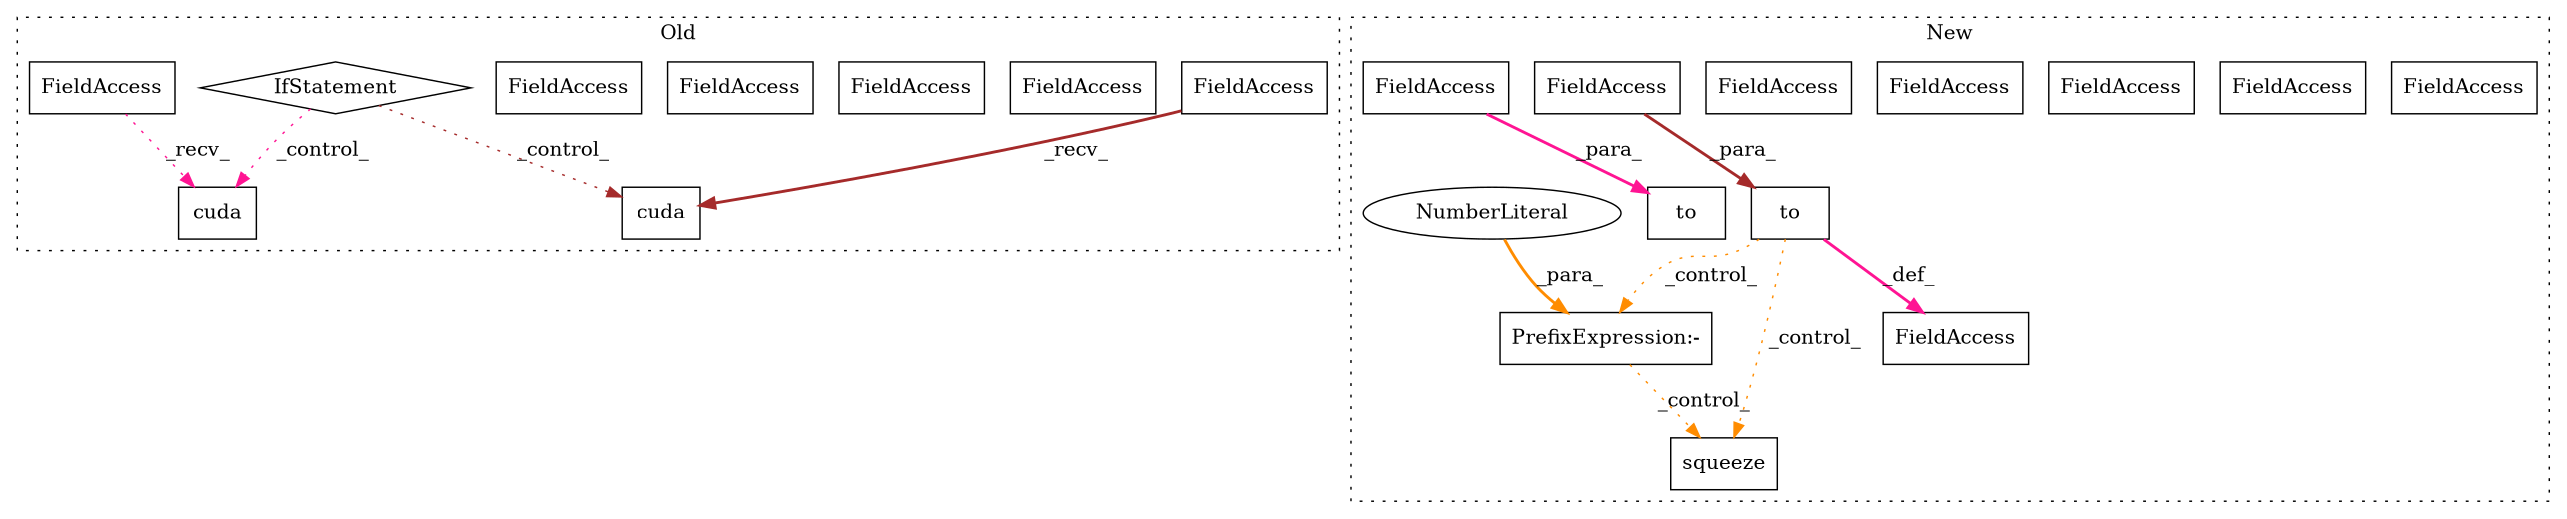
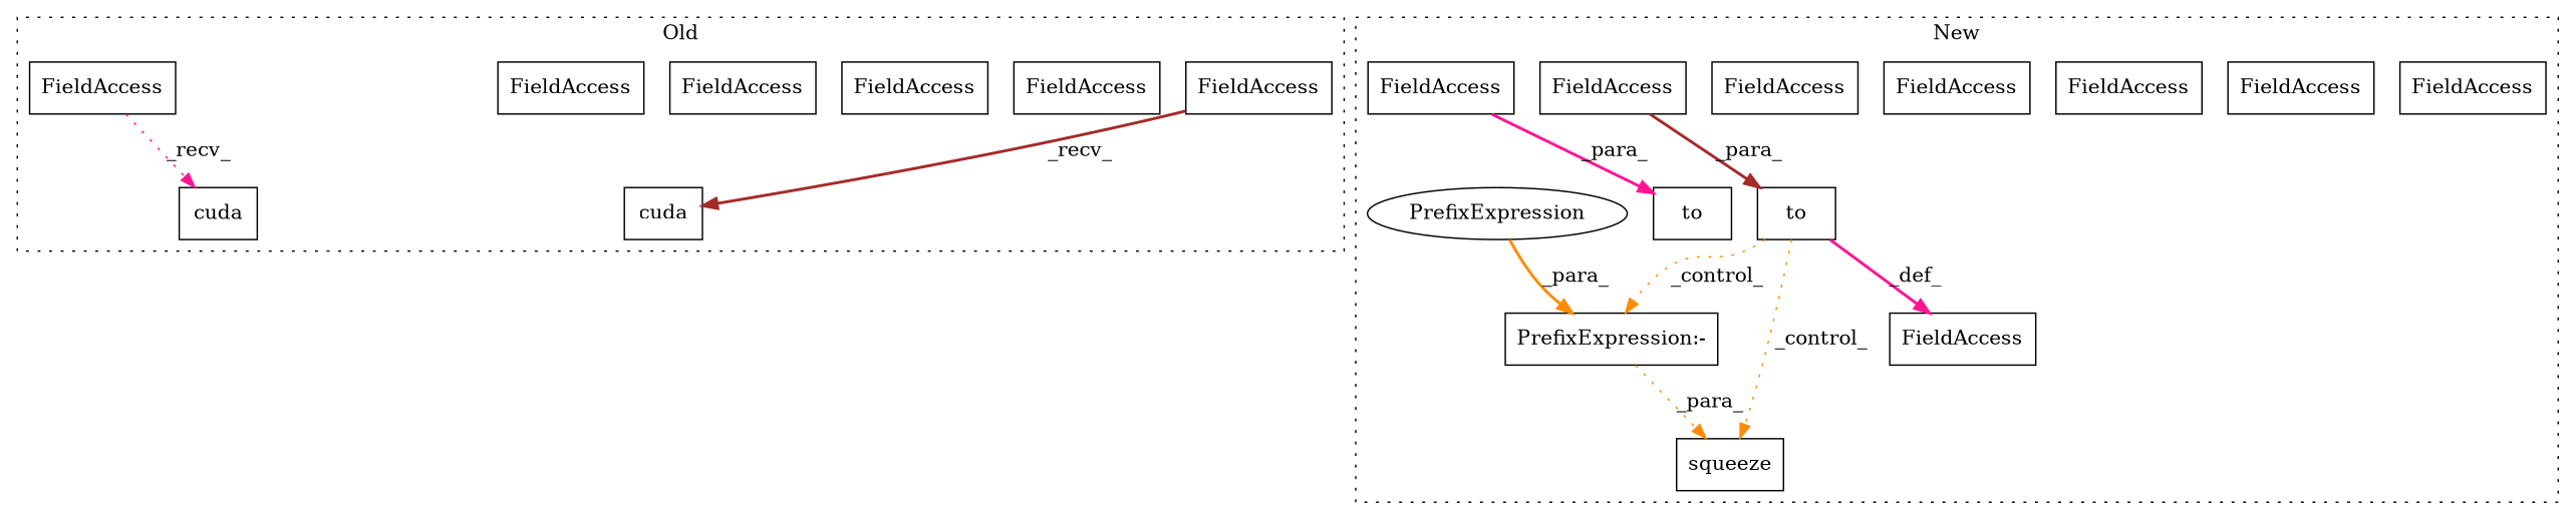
  digraph {
    node [a=22 l=6 s=2460 shape=box]
    edge [color=deeppink style=dotted]
-   n1 [a=25 l="4,2" label=IfStatement s="2435,2448" shape=diamond]
    n2 [a=32 label=cuda s=2468]
    n3 [l=4 label=FieldAccess s=4768]
    n4 [l=4 label=FieldAccess s=2638]
    n5 [l=7 label=FieldAccess]
    n6 [l=4 label=FieldAccess s=3709]
    n7 [a=32 label=cuda s=2492]
    n8 [l=7 label=FieldAccess s=2484]
    n9 [l=7 label=FieldAccess]
    n10 [a=32 l="8,1" label=squeeze s="4936,4946"]
    n11 [a=38 l=1 label="PrefixExpression:-" s=4944]
-   n12 [a=34 l=1 label=NumberLiteral s=4945 shape=ellipse]
+   n12 [a=34 l=1 label=PrefixExpression s=4945 shape=ellipse]
    n13 [a=32 l="3,1" label=to s="2420,2429"]
    n14 [label=FieldAccess s=2423]
    n15 [label=FieldAccess s=4766]
    n16 [label=FieldAccess s=2503]
    n17 [label=FieldAccess s=3710]
    n18 [label=FieldAccess s=2642]
    n19 [a=32 l="3,1" label=to s="2500,2509"]
    n20 [l=7 label=FieldAccess s=2329]
    n21 [label=FieldAccess s=2503]
    n22 [label=FieldAccess s=2423]
    subgraph cluster_1 {
      label=Old
      style=dotted
-     n1
      n2
      n3
      n4
      n5
      n6
      n7
      n8
      n9
    }
    subgraph cluster_2 {
      label=New
      style=dotted
      n10
      n11
      n12
      n13
      n14
      n15
      n16
      n17
      n18
      n19
      n20
      n21
      n22
    }
-   n1 -> n2 [label=_control_]
-   n1 -> n7 [color=brown label=_control_]
    n8 -> n7 [color=brown label=_recv_ style=bold]
    n9 -> n2 [label=_recv_]
-   n11 -> n10 [color=darkorange label=_control_]
+   n11 -> n10 [color=darkorange label=_para_]
    n12 -> n11 [color=darkorange label=_para_ style=bold]
    n13 -> n10 [color=darkorange label=_control_]
    n13 -> n11 [color=darkorange label=_control_]
    n13 -> n20 [label=_def_ style=bold]
    n21 -> n19 [label=_para_ style=bold]
    n22 -> n13 [color=brown label=_para_ style=bold]
  }
